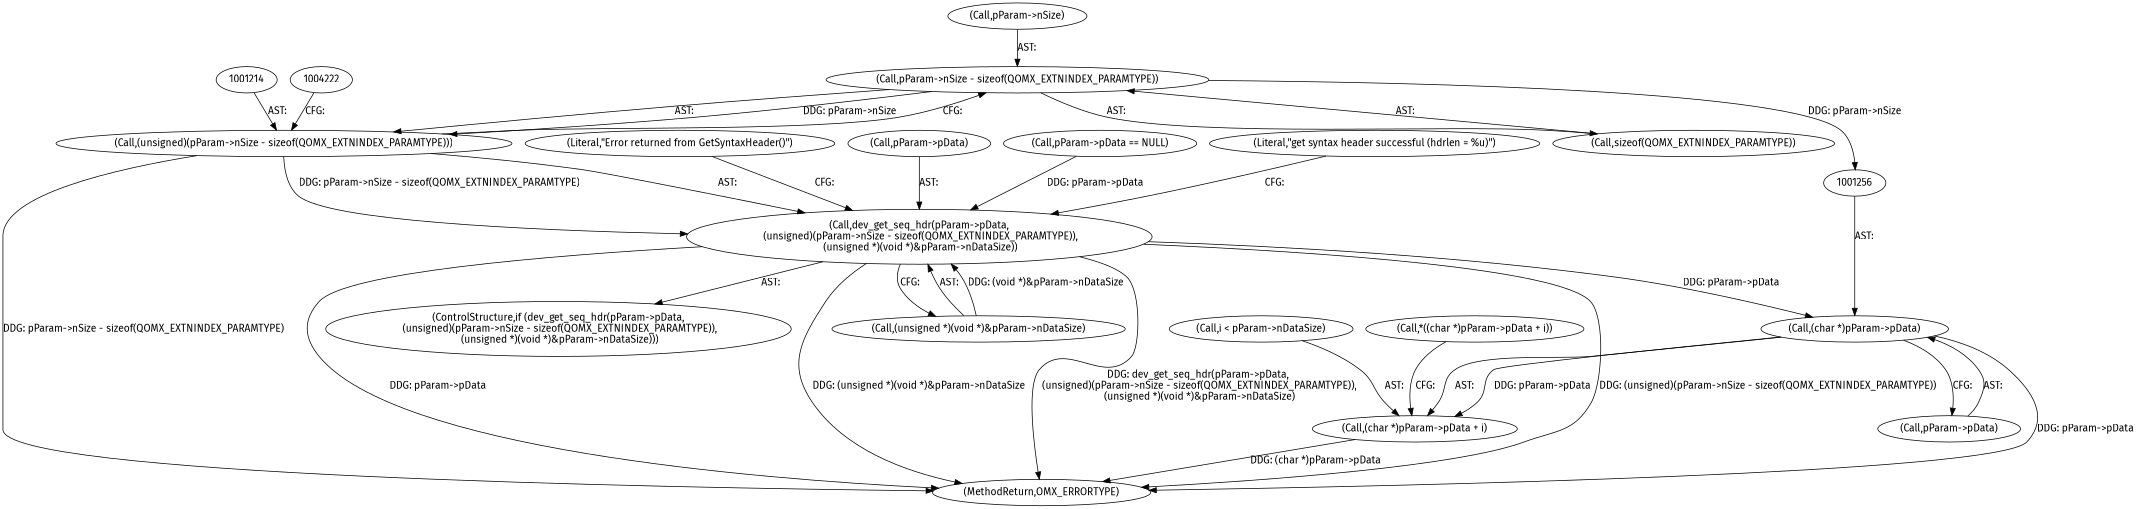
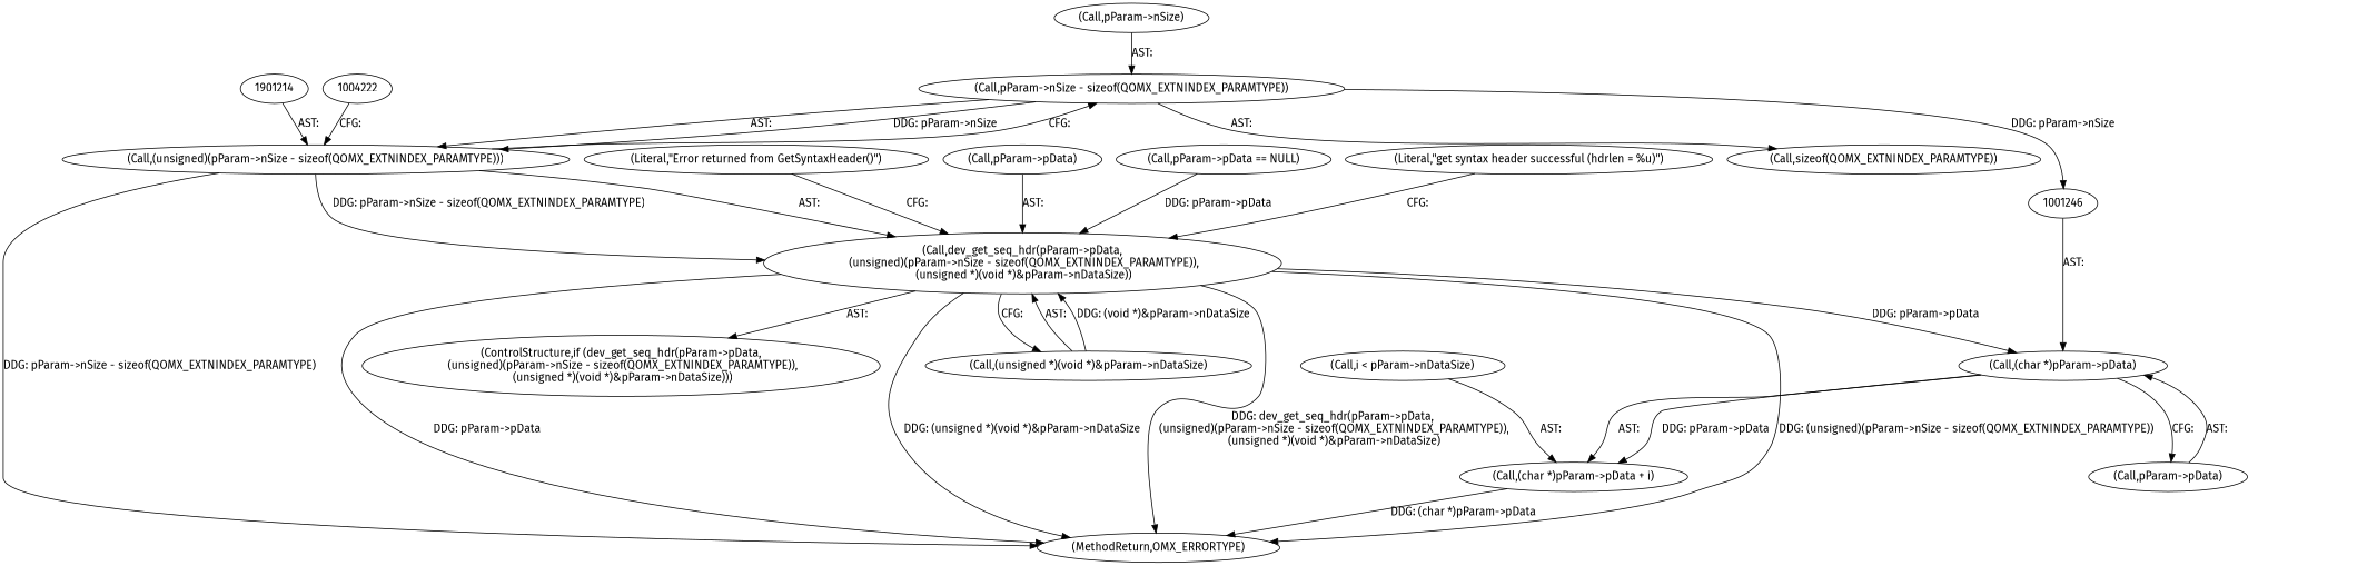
  digraph {
    fontname="Fira Sans"
    node [fontname="Fira Sans"]
    edge [fontname="Fira Sans"]
    n1 [label="(Call,pParam->nSize - sizeof(QOMX_EXTNINDEX_PARAMTYPE))"]
    n2 [label="(Call,(unsigned)(pParam->nSize - sizeof(QOMX_EXTNINDEX_PARAMTYPE)))"]
    n3 [label="(Call,sizeof(QOMX_EXTNINDEX_PARAMTYPE))"]
-   1001256
+   1001256 [label=1001246]
    n5 [label="(MethodReturn,OMX_ERRORTYPE)"]
    n6 [label="(Call,dev_get_seq_hdr(pParam->pData,\n (unsigned)(pParam->nSize - sizeof(QOMX_EXTNINDEX_PARAMTYPE)),\n (unsigned *)(void *)&pParam->nDataSize))"]
    n7 [label="(Call,(char *)pParam->pData)"]
    n8 [label="(ControlStructure,if (dev_get_seq_hdr(pParam->pData,\n (unsigned)(pParam->nSize - sizeof(QOMX_EXTNINDEX_PARAMTYPE)),\n (unsigned *)(void *)&pParam->nDataSize)))"]
    n9 [label="(Call,(unsigned *)(void *)&pParam->nDataSize)"]
    n10 [label="(Call,(char *)pParam->pData + i)"]
    n11 [label="(Call,pParam->pData)"]
-   n12 [label="(Call,*((char *)pParam->pData + i))"]
    n13 [label="(Call,pParam->nSize)"]
    n14 [label="(Call,pParam->pData == NULL)"]
    n15 [label="(Call,i < pParam->nDataSize)"]
    n16 [label="(Literal,\"Error returned from GetSyntaxHeader()\")"]
    n17 [label="(Call,pParam->pData)"]
    n18 [label="(Literal,\"get syntax header successful (hdrlen = %u)\")"]
-   1001214
+   1001214 [label=1901214]
    n20 [label=1004222]
    n1 -> n2 [label="AST: "]
    n1 -> n2 [label="DDG: pParam->nSize"]
    n1 -> n3 [label="AST: "]
    n1 -> 1001256 [label="DDG: pParam->nSize"]
    n2 -> n1 [label="CFG: "]
    n2 -> n5 [label="DDG: pParam->nSize - sizeof(QOMX_EXTNINDEX_PARAMTYPE)"]
    n2 -> n6 [label="AST: "]
    n2 -> n6 [label="DDG: pParam->nSize - sizeof(QOMX_EXTNINDEX_PARAMTYPE)"]
-   n3 -> n1 [label="AST: "]
    1001256 -> n7 [label="AST: "]
    n6 -> n5 [label="DDG: (unsigned *)(void *)&pParam->nDataSize"]
    n6 -> n5 [label="DDG: dev_get_seq_hdr(pParam->pData,\n (unsigned)(pParam->nSize - sizeof(QOMX_EXTNINDEX_PARAMTYPE)),\n (unsigned *)(void *)&pParam->nDataSize)"]
    n6 -> n5 [label="DDG: (unsigned)(pParam->nSize - sizeof(QOMX_EXTNINDEX_PARAMTYPE))"]
    n6 -> n5 [label="DDG: pParam->pData"]
    n6 -> n7 [label="DDG: pParam->pData"]
    n6 -> n8 [label="AST: "]
    n6 -> n9 [label="CFG: "]
-   n7 -> n5 [label="DDG: pParam->pData"]
    n7 -> n10 [label="AST: "]
    n7 -> n10 [label="DDG: pParam->pData"]
    n7 -> n11 [label="CFG: "]
    n9 -> n6 [label="AST: "]
    n9 -> n6 [label="DDG: (void *)&pParam->nDataSize"]
    n10 -> n5 [label="DDG: (char *)pParam->pData"]
    n11 -> n7 [label="AST: "]
-   n12 -> n10 [label="CFG: "]
    n13 -> n1 [label="AST: "]
    n14 -> n6 [label="DDG: pParam->pData"]
    n15 -> n10 [label="AST: "]
    n16 -> n6 [label="CFG: "]
    n17 -> n6 [label="AST: "]
    n18 -> n6 [label="CFG: "]
    1001214 -> n2 [label="AST: "]
    n20 -> n2 [label="CFG: "]
  }
